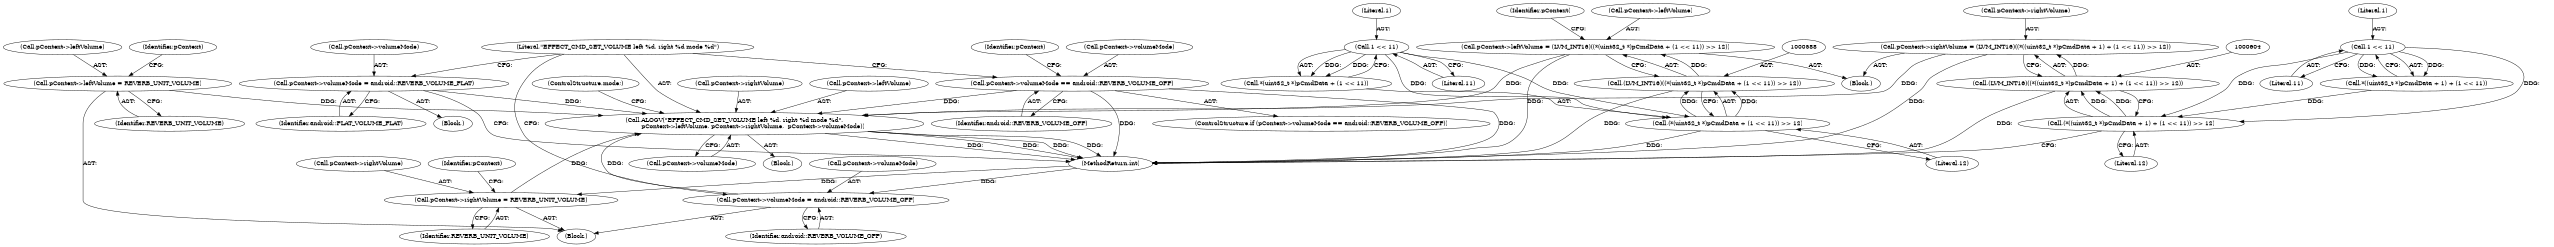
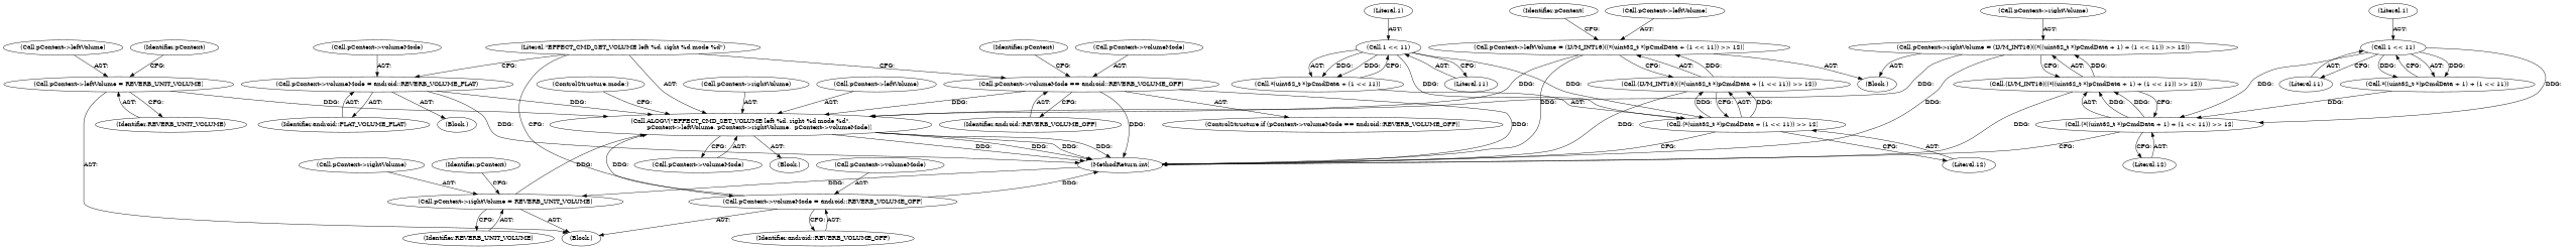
  digraph {
    n1 [label="(Call,ALOGV(\"EFFECT_CMD_SET_VOLUME left %d, right %d mode %d\",\n                    pContext->leftVolume, pContext->rightVolume,  pContext->volumeMode))"]
    n2 [label="(Block,)"]
    n3 [label="(Call,pContext->volumeMode)"]
    n4 [label="(MethodReturn,int)"]
    n5 [label="(Call,pContext->rightVolume = REVERB_UNIT_VOLUME)"]
    n6 [label="(Call,pContext->leftVolume = REVERB_UNIT_VOLUME)"]
    n7 [label="(Identifier,REVERB_UNIT_VOLUME)"]
    n8 [label="(Block,)"]
    n9 [label="(Call,pContext->leftVolume = (LVM_INT16)((*(uint32_t *)pCmdData + (1 << 11)) >> 12))"]
    n10 [label="(Call,(LVM_INT16)((*(uint32_t *)pCmdData + (1 << 11)) >> 12))"]
    n11 [label="(Block,)"]
    n12 [label="(Call,(*(uint32_t *)pCmdData + (1 << 11)) >> 12)"]
    n13 [label="(Literal,12)"]
    n14 [label="(Call,1 << 11)"]
    n15 [label="(Literal,11)"]
    n16 [label="(Call,*(uint32_t *)pCmdData + (1 << 11))"]
    n17 [label="(Identifier,REVERB_UNIT_VOLUME)"]
    n18 [label="(Call,pContext->rightVolume = (LVM_INT16)((*((uint32_t *)pCmdData + 1) + (1 << 11)) >> 12))"]
    n19 [label="(Call,(LVM_INT16)((*((uint32_t *)pCmdData + 1) + (1 << 11)) >> 12))"]
    n20 [label="(Call,(*((uint32_t *)pCmdData + 1) + (1 << 11)) >> 12)"]
    n21 [label="(Literal,12)"]
    n22 [label="(Call,1 << 11)"]
    n23 [label="(Call,*((uint32_t *)pCmdData + 1) + (1 << 11))"]
    n24 [label="(Literal,11)"]
    n25 [label="(Call,pContext->volumeMode = android::REVERB_VOLUME_FLAT)"]
    n26 [label="(Identifier,android::FLAT_VOLUME_FLAT)"]
    n27 [label="(Block,)"]
    n28 [label="(Call,pContext->volumeMode = android::REVERB_VOLUME_OFF)"]
    n29 [label="(Identifier,android::REVERB_VOLUME_OFF)"]
    n30 [label="(Call,pContext->volumeMode == android::REVERB_VOLUME_OFF)"]
    n31 [label="(Identifier,android::REVERB_VOLUME_OFF)"]
    n32 [label="(ControlStructure,if (pContext->volumeMode == android::REVERB_VOLUME_OFF))"]
    n33 [label="(Literal,1)"]
    n34 [label="(Call,pContext->rightVolume)"]
    n35 [label="(Call,pContext->volumeMode)"]
    n36 [label="(Call,pContext->leftVolume)"]
    n37 [label="(Call,pContext->rightVolume)"]
    n38 [label="(Identifier,pContext)"]
    n39 [label="(Identifier,pContext)"]
    n40 [label="(Call,pContext->leftVolume)"]
    n41 [label="(ControlStructure,mode;)"]
    n42 [label="(Literal,1)"]
    n43 [label="(Call,pContext->leftVolume)"]
    n44 [label="(Identifier,pContext)"]
    n45 [label="(Identifier,pContext)"]
    n46 [label="(Literal,\"EFFECT_CMD_SET_VOLUME left %d, right %d mode %d\")"]
    n47 [label="(Call,pContext->volumeMode)"]
    n48 [label="(Call,pContext->volumeMode)"]
    n49 [label="(Call,pContext->rightVolume)"]
-   1000588
-   1000604
    n1 -> n2 [label="AST: "]
    n1 -> n3 [label="CFG: "]
    n1 -> n4 [label="DDG: "]
    n1 -> n4 [label="DDG: "]
    n1 -> n4 [label="DDG: "]
    n1 -> n4 [label="DDG: "]
    n3 -> n1 [label="AST: "]
    n4 -> n5 [label="DDG: "]
    n5 -> n1 [label="DDG: "]
    n5 -> n8 [label="AST: "]
    n5 -> n17 [label="CFG: "]
    n6 -> n1 [label="DDG: "]
    n6 -> n7 [label="CFG: "]
    n6 -> n8 [label="AST: "]
    n7 -> n6 [label="AST: "]
    n9 -> n1 [label="DDG: "]
    n9 -> n4 [label="DDG: "]
    n9 -> n10 [label="CFG: "]
    n9 -> n11 [label="AST: "]
    n10 -> n4 [label="DDG: "]
    n10 -> n9 [label="AST: "]
    n10 -> n9 [label="DDG: "]
    n10 -> n12 [label="CFG: "]
-   n12 -> n4 [label="DDG: "]
+   n12 -> n4 [label="CFG: "]
    n12 -> n10 [label="AST: "]
    n12 -> n10 [label="DDG: "]
    n12 -> n10 [label="DDG: "]
    n12 -> n13 [label="CFG: "]
    n13 -> n12 [label="AST: "]
    n14 -> n12 [label="DDG: "]
    n14 -> n12 [label="DDG: "]
    n14 -> n15 [label="CFG: "]
    n14 -> n16 [label="AST: "]
    n14 -> n16 [label="DDG: "]
    n14 -> n16 [label="DDG: "]
    n15 -> n14 [label="AST: "]
    n16 -> n12 [label="AST: "]
    n16 -> n14 [label="CFG: "]
    n17 -> n5 [label="AST: "]
    n18 -> n1 [label="DDG: "]
    n18 -> n4 [label="DDG: "]
    n18 -> n11 [label="AST: "]
    n18 -> n19 [label="CFG: "]
    n19 -> n4 [label="DDG: "]
    n19 -> n18 [label="AST: "]
    n19 -> n18 [label="DDG: "]
    n19 -> n20 [label="CFG: "]
    n20 -> n4 [label="CFG: "]
    n20 -> n19 [label="AST: "]
    n20 -> n19 [label="DDG: "]
    n20 -> n19 [label="DDG: "]
    n20 -> n21 [label="CFG: "]
    n21 -> n20 [label="AST: "]
    n22 -> n20 [label="DDG: "]
    n22 -> n20 [label="DDG: "]
    n22 -> n23 [label="AST: "]
    n22 -> n23 [label="DDG: "]
    n22 -> n23 [label="DDG: "]
    n22 -> n24 [label="CFG: "]
    n23 -> n20 [label="DDG: "]
    n23 -> n22 [label="CFG: "]
    n24 -> n22 [label="AST: "]
    n25 -> n1 [label="DDG: "]
-   n25 -> n4 [label="CFG: "]
-   n25 -> n26 [label="CFG: "]
+   n25 -> n4 [label="DDG: "]
+   n25 -> n26 [label="AST: "]
    n25 -> n27 [label="AST: "]
    n26 -> n25 [label="AST: "]
    n28 -> n1 [label="DDG: "]
-   n4 -> n28 [label="DDG: "]
+   n28 -> n4 [label="DDG: "]
    n28 -> n8 [label="AST: "]
    n28 -> n29 [label="CFG: "]
    n29 -> n28 [label="AST: "]
    n30 -> n1 [label="DDG: "]
    n30 -> n4 [label="DDG: "]
    n30 -> n4 [label="DDG: "]
    n30 -> n31 [label="CFG: "]
    n30 -> n32 [label="AST: "]
    n31 -> n30 [label="AST: "]
    n33 -> n14 [label="AST: "]
    n34 -> n1 [label="AST: "]
    n35 -> n28 [label="AST: "]
    n36 -> n9 [label="AST: "]
    n37 -> n18 [label="AST: "]
    n38 -> n30 [label="CFG: "]
    n39 -> n9 [label="CFG: "]
    n40 -> n1 [label="AST: "]
    n41 -> n1 [label="CFG: "]
    n42 -> n22 [label="AST: "]
    n43 -> n6 [label="AST: "]
    n44 -> n5 [label="CFG: "]
    n45 -> n6 [label="CFG: "]
    n46 -> n1 [label="AST: "]
    n46 -> n25 [label="CFG: "]
    n46 -> n28 [label="CFG: "]
    n46 -> n30 [label="CFG: "]
    n47 -> n25 [label="AST: "]
    n48 -> n30 [label="AST: "]
    n49 -> n5 [label="AST: "]
-   1000588 -> n10 [label="AST: "]
-   1000604 -> n19 [label="AST: "]
  }
